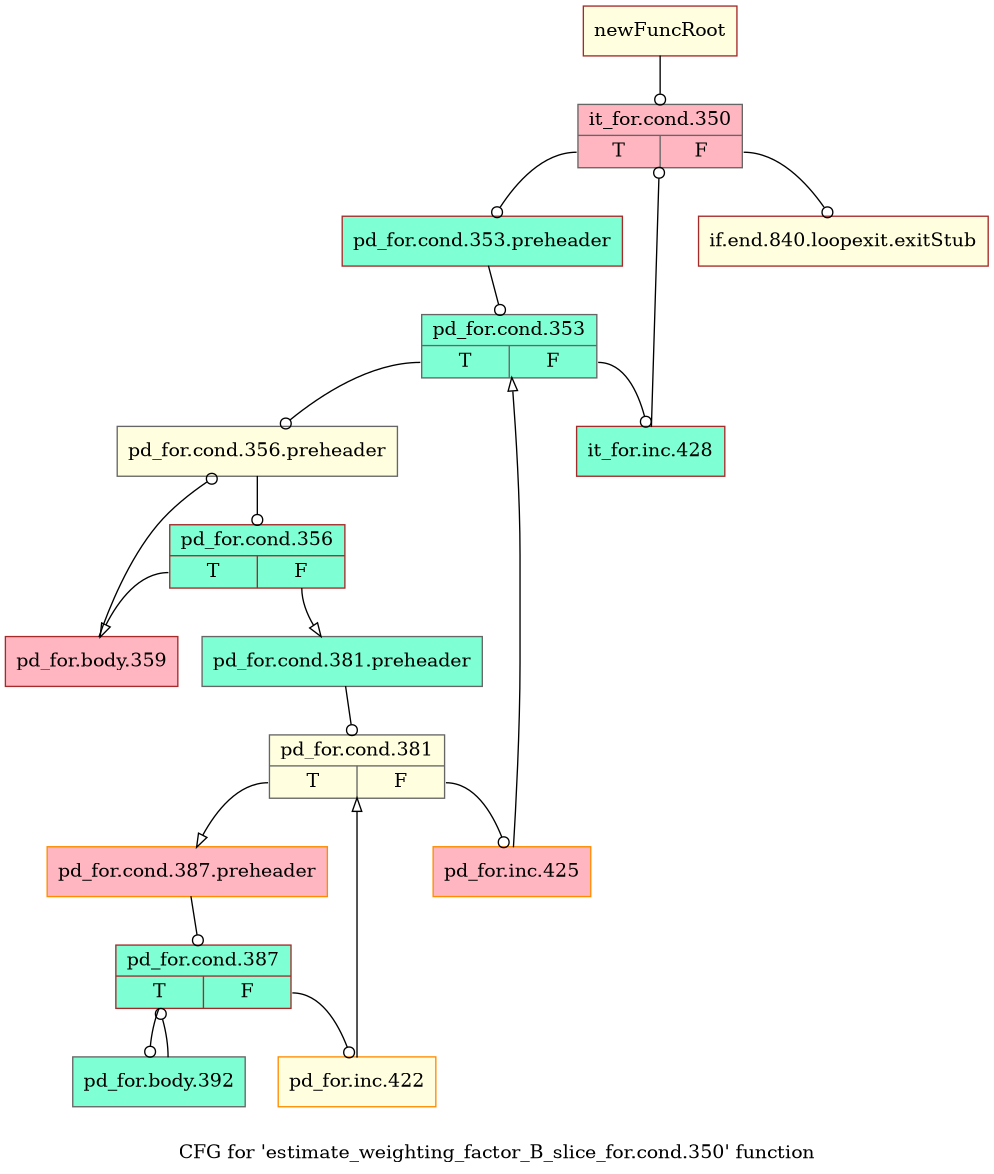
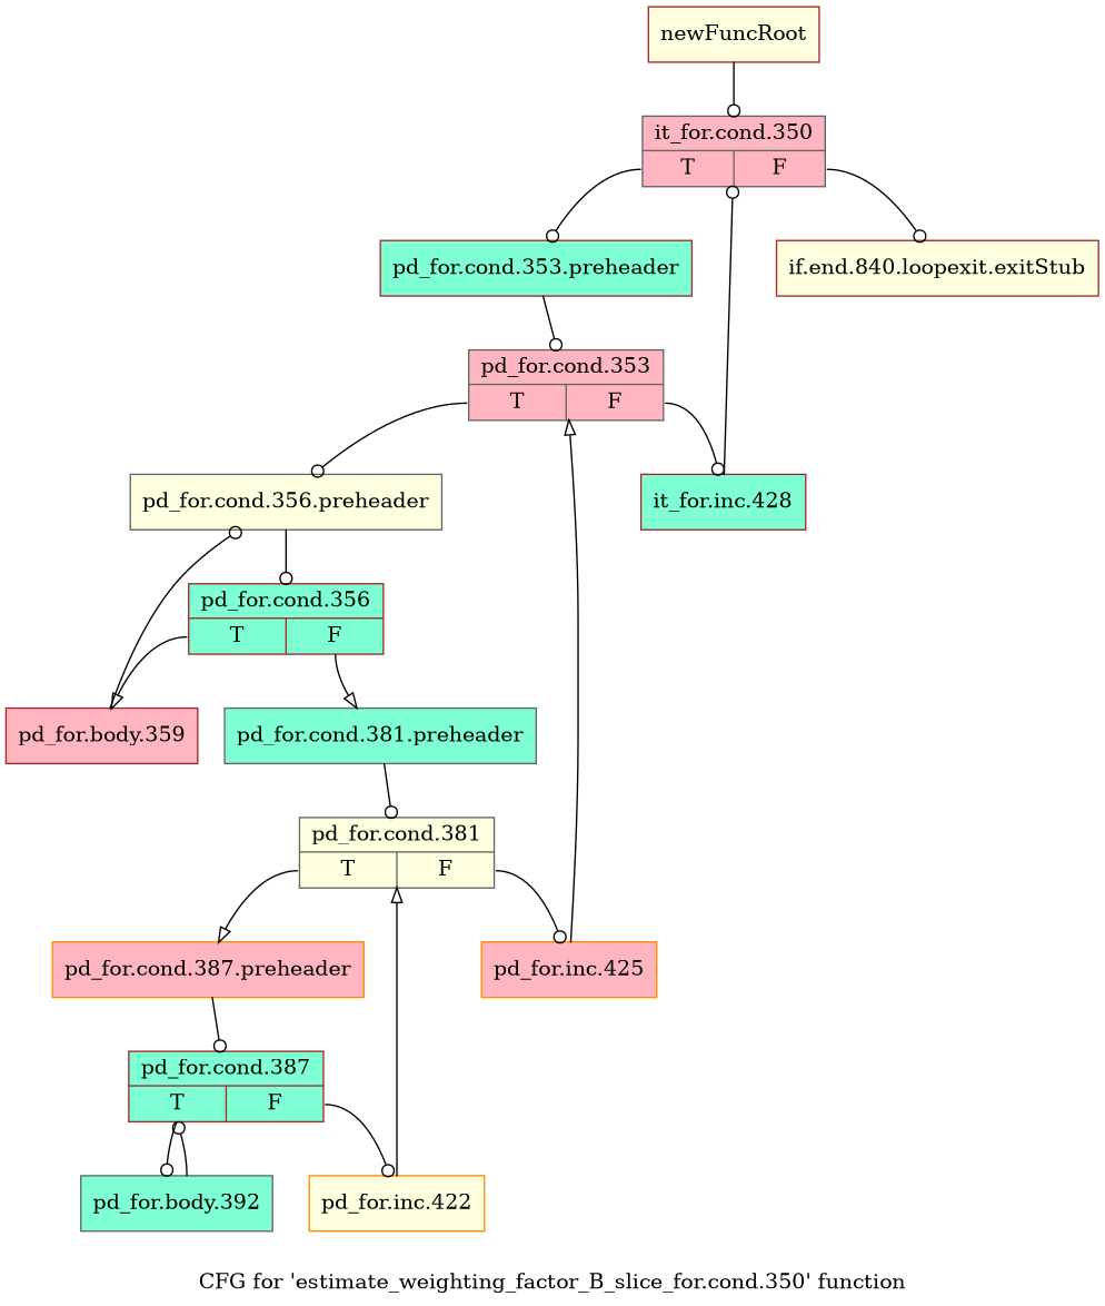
  digraph {
    label="CFG for 'estimate_weighting_factor_B_slice_for.cond.350' function"
    node [color=brown fillcolor=aquamarine shape=record style=filled]
    edge [arrowhead=odot]
    n1 [fillcolor=lightyellow label="{newFuncRoot}"]
    n2 [color=gray40 fillcolor=lightpink label="{it_for.cond.350|{<s0>T|<s1>F}}"]
    n3 [fillcolor=lightyellow label="{if.end.840.loopexit.exitStub}"]
    n4 [label="{pd_for.cond.353.preheader}"]
-   n5 [color=gray40 label="{pd_for.cond.353|{<s0>T|<s1>F}}"]
+   n5 [color=gray40 fillcolor=lightpink label="{pd_for.cond.353|{<s0>T|<s1>F}}"]
    n6 [color=gray40 fillcolor=lightyellow label="{pd_for.cond.356.preheader}"]
    n7 [label="{it_for.inc.428}"]
    n8 [label="{pd_for.cond.356|{<s0>T|<s1>F}}"]
    n9 [fillcolor=lightpink label="{pd_for.body.359}"]
    n10 [color=gray40 label="{pd_for.cond.381.preheader}"]
    n11 [color=gray40 fillcolor=lightyellow label="{pd_for.cond.381|{<s0>T|<s1>F}}"]
    n12 [color=darkorange fillcolor=lightpink label="{pd_for.cond.387.preheader}"]
    n13 [color=darkorange fillcolor=lightpink label="{pd_for.inc.425}"]
    n14 [label="{pd_for.cond.387|{<s0>T|<s1>F}}"]
    n15 [color=gray40 label="{pd_for.body.392}"]
    n16 [color=darkorange fillcolor=lightyellow label="{pd_for.inc.422}"]
    n1 -> n2
    n2 -> n3 [tailport=s1]
    n2 -> n4 [tailport=s0]
    n4 -> n5
    n5 -> n6 [tailport=s0]
    n5 -> n7 [tailport=s1]
    n6 -> n8
    n7 -> n2
    n8 -> n9 [arrowhead=onormal tailport=s0]
    n8 -> n10 [arrowhead=onormal tailport=s1]
    n9 -> n6
    n10 -> n11
    n11 -> n12 [arrowhead=onormal tailport=s0]
    n11 -> n13 [tailport=s1]
    n12 -> n14
    n13 -> n5 [arrowhead=onormal]
    n14 -> n15 [tailport=s0]
    n14 -> n16 [tailport=s1]
    n15 -> n14
    n16 -> n11 [arrowhead=onormal]
  }
